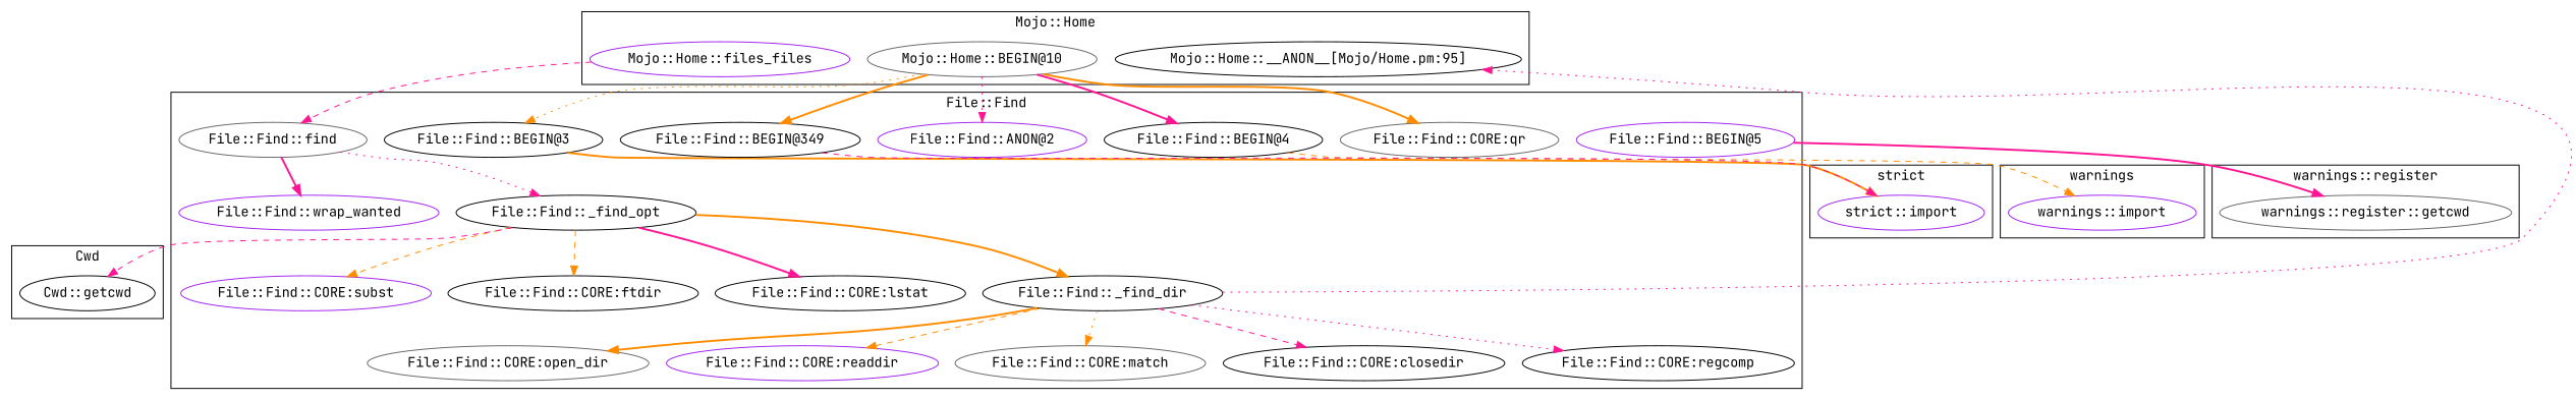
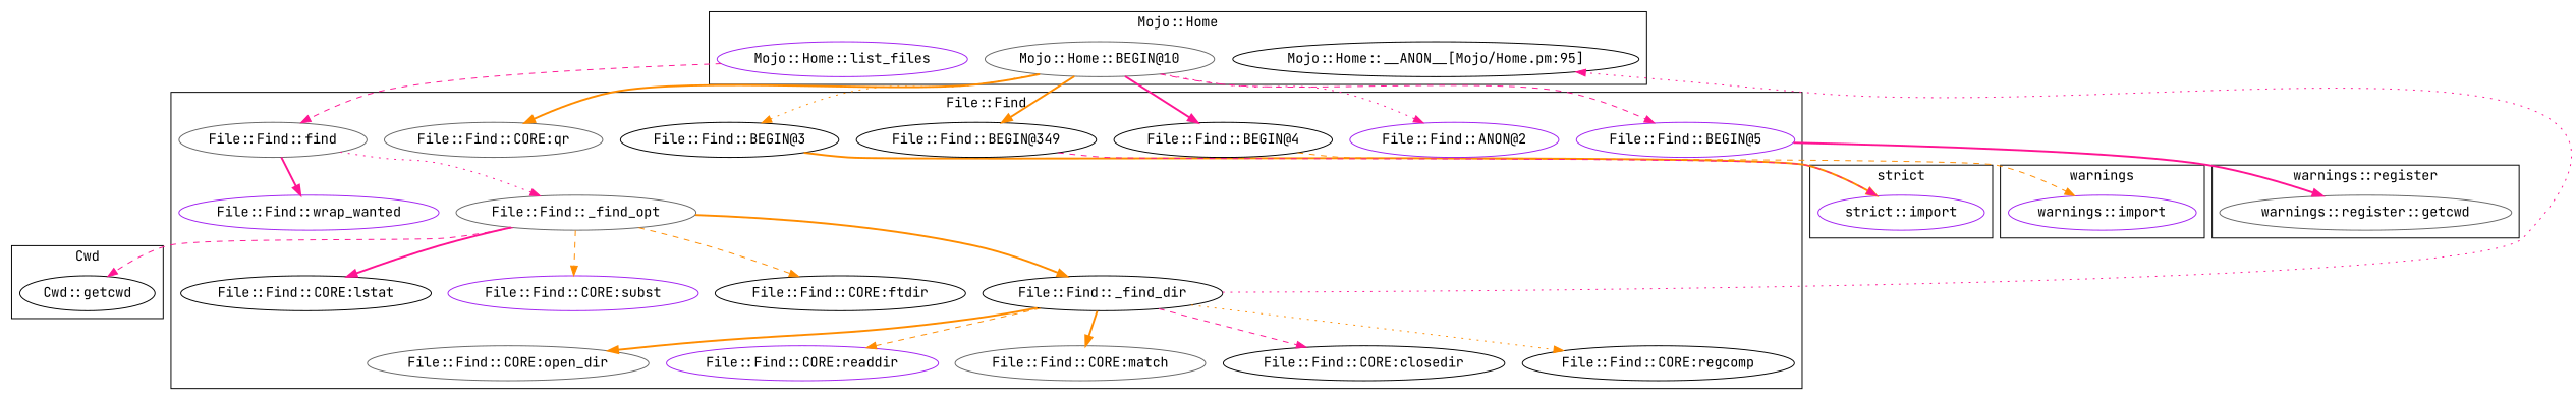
  digraph {
    fontname="JetBrains Mono"
    node [color=black fontname="JetBrains Mono"]
    edge [color=darkorange fontname="JetBrains Mono" style=bold]
    "strict::import" [color=purple]
    "warnings::import" [color=purple]
    "File::Find::BEGIN@3"
    n4 [color=purple label="File::Find::ANON@2"]
    "File::Find::BEGIN@4"
    "File::Find::CORE:open_dir" [color=gray40]
    "File::Find::BEGIN@349"
    "File::Find::CORE:readdir" [color=purple]
    "File::Find::CORE:match" [color=gray40]
    "File::Find::CORE:closedir"
    "File::Find::_find_dir"
    "File::Find::CORE:regcomp"
    "File::Find::wrap_wanted" [color=purple]
    "File::Find::BEGIN@5" [color=purple]
    "File::Find::CORE:lstat"
    "File::Find::CORE:subst" [color=purple]
    "File::Find::CORE:ftdir"
    "File::Find::CORE:qr" [color=gray40]
    "File::Find::find" [color=gray40]
-   "File::Find::_find_opt"
-   "Mojo::Home::list_files" [color=purple label="Mojo::Home::files_files"]
+   "File::Find::_find_opt" [color=gray40]
+   "Mojo::Home::list_files" [color=purple]
    "Mojo::Home::BEGIN@10" [color=gray40]
    "Mojo::Home::__ANON__[Mojo/Home.pm:95]"
    n24 [color=gray40 label="warnings::register::getcwd"]
    "Cwd::getcwd"
    subgraph cluster_1 {
      label="strict"
      "strict::import"
    }
    subgraph cluster_2 {
      label=warnings
      "warnings::import"
    }
    subgraph cluster_3 {
      label="File::Find"
      "File::Find::BEGIN@3"
      n4
      "File::Find::BEGIN@4"
      "File::Find::CORE:open_dir"
      "File::Find::BEGIN@349"
      "File::Find::CORE:readdir"
      "File::Find::CORE:match"
      "File::Find::CORE:closedir"
      "File::Find::_find_dir"
      "File::Find::CORE:regcomp"
      "File::Find::wrap_wanted"
      "File::Find::BEGIN@5"
      "File::Find::CORE:lstat"
      "File::Find::CORE:subst"
      "File::Find::CORE:ftdir"
      "File::Find::CORE:qr"
      "File::Find::find"
      "File::Find::_find_opt"
    }
    subgraph cluster_4 {
      label="Mojo::Home"
      "Mojo::Home::list_files"
      "Mojo::Home::BEGIN@10"
      "Mojo::Home::__ANON__[Mojo/Home.pm:95]"
    }
    subgraph cluster_5 {
      label="warnings::register"
      n24
    }
    subgraph cluster_6 {
      label=Cwd
      "Cwd::getcwd"
    }
    "File::Find::BEGIN@3" -> "strict::import"
    "File::Find::BEGIN@4" -> "warnings::import" [style=dashed]
    "File::Find::BEGIN@349" -> "strict::import" [color=deeppink style=dashed]
    "File::Find::_find_dir" -> "File::Find::CORE:open_dir"
    "File::Find::_find_dir" -> "File::Find::CORE:readdir" [style=dashed]
-   "File::Find::_find_dir" -> "File::Find::CORE:match" [style=dotted]
+   "File::Find::_find_dir" -> "File::Find::CORE:match"
    "File::Find::_find_dir" -> "File::Find::CORE:closedir" [color=deeppink style=dashed]
-   "File::Find::_find_dir" -> "File::Find::CORE:regcomp" [color=deeppink style=dotted]
+   "File::Find::_find_dir" -> "File::Find::CORE:regcomp" [style=dotted]
    "File::Find::_find_dir" -> "Mojo::Home::__ANON__[Mojo/Home.pm:95]" [color=deeppink style=dotted]
    "File::Find::BEGIN@5" -> n24 [color=deeppink]
    "File::Find::find" -> "File::Find::wrap_wanted" [color=deeppink]
    "File::Find::find" -> "File::Find::_find_opt" [color=deeppink style=dotted]
    "File::Find::_find_opt" -> "File::Find::_find_dir"
    "File::Find::_find_opt" -> "File::Find::CORE:lstat" [color=deeppink]
    "File::Find::_find_opt" -> "File::Find::CORE:subst" [style=dashed]
    "File::Find::_find_opt" -> "File::Find::CORE:ftdir" [style=dashed]
    "File::Find::_find_opt" -> "Cwd::getcwd" [color=deeppink style=dashed]
    "Mojo::Home::list_files" -> "File::Find::find" [color=deeppink style=dashed]
    "Mojo::Home::BEGIN@10" -> "File::Find::BEGIN@3" [style=dotted]
    "Mojo::Home::BEGIN@10" -> n4 [color=deeppink style=dotted]
    "Mojo::Home::BEGIN@10" -> "File::Find::BEGIN@4" [color=deeppink]
    "Mojo::Home::BEGIN@10" -> "File::Find::BEGIN@349"
+   "Mojo::Home::BEGIN@10" -> "File::Find::BEGIN@5" [color=deeppink style=dashed]
    "Mojo::Home::BEGIN@10" -> "File::Find::CORE:qr"
  }
